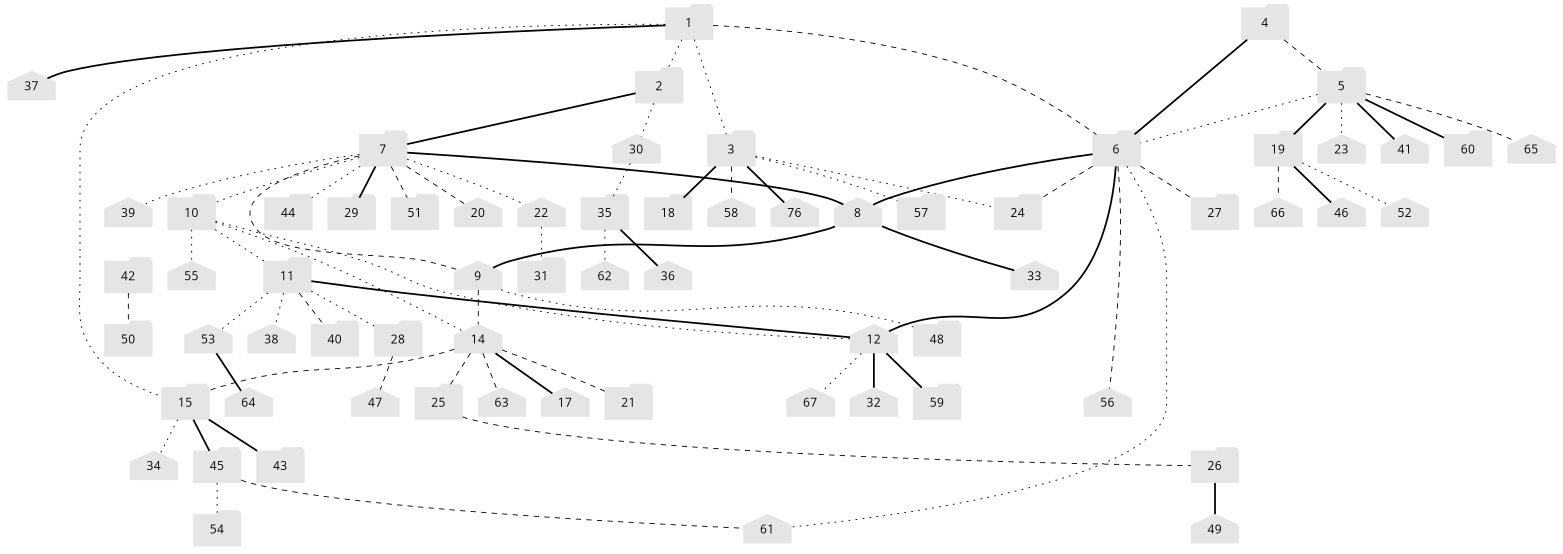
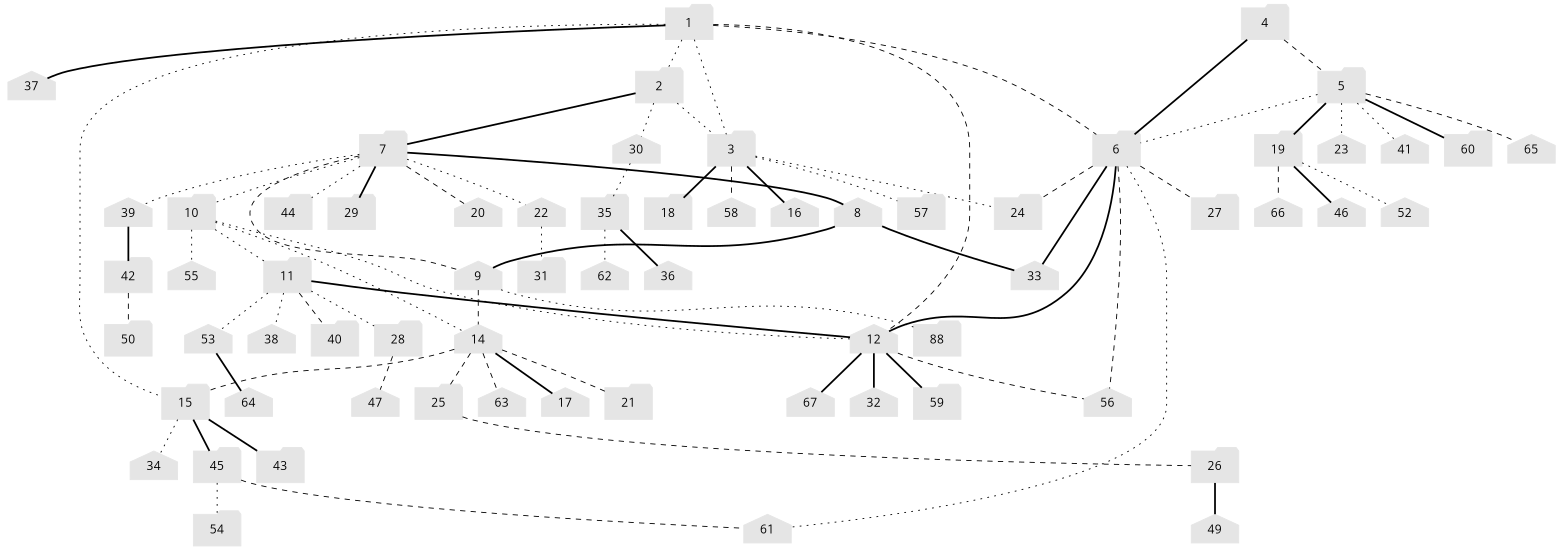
  graph {
    fontname="Open Sans"
    node [color=gray90 fontname="Open Sans" shape=folder style=filled]
    edge [fontname="Open Sans" style=dotted]
    1
    2
    3
    6
    12 [shape=house]
    15
    37 [shape=house]
    7
    30 [shape=house]
-   16 [shape=house label=76]
+   16 [shape=house]
    18
    24
    57
    58 [shape=house]
    8 [shape=house]
    27
    56 [shape=house]
    61 [shape=house]
    32 [shape=house]
    59
    67 [shape=house]
    34 [shape=house]
    43
    45
    9 [shape=house]
    10
    20 [shape=house]
    22 [shape=house]
    29
    39 [shape=house]
    44
-   51
    35
    4
    5
    19
    23 [shape=house]
    41 [shape=house]
    60
    65 [shape=house]
    46 [shape=house]
    52 [shape=house]
    66 [shape=house]
    33 [shape=house]
    14 [shape=house]
-   48
+   48 [label=88]
    11
    55 [shape=house]
    31
    42
    17 [shape=house]
    21
    25
    63 [shape=house]
    28
    38 [shape=house]
    40
    53 [shape=house]
    47 [shape=house]
    64 [shape=house]
    26
    54
    49 [shape=house]
    36 [shape=house]
    62 [shape=house]
    50
    1 -- 2
    1 -- 3
    1 -- 6 [style=dashed]
+   1 -- 12 [style=dashed]
    1 -- 15
    1 -- 37 [style=bold]
+   2 -- 3
    2 -- 7 [style=bold]
    2 -- 30
    3 -- 16 [style=bold]
    3 -- 18 [style=bold]
    3 -- 24
    3 -- 57
    3 -- 58 [style=dashed]
    6 -- 12 [style=bold]
    6 -- 24 [style=dashed]
-   6 -- 8 [style=bold]
+   6 -- 33 [style=bold]
    6 -- 27 [style=dashed]
    6 -- 56 [style=dashed]
    6 -- 61
+   12 -- 56 [style=dashed]
    12 -- 32 [style=bold]
    12 -- 59 [style=bold]
-   12 -- 67
+   12 -- 67 [style=bold]
    15 -- 34
    15 -- 43 [style=bold]
    15 -- 45 [style=bold]
    7 -- 8 [style=bold]
    7 -- 9 [style=dashed]
    7 -- 10
    7 -- 20 [style=dashed]
    7 -- 22
    7 -- 29 [style=bold]
    7 -- 39
    7 -- 44
-   7 -- 51 [style=dashed]
    30 -- 35
    8 -- 9 [style=bold]
    8 -- 33 [style=bold]
    45 -- 61 [style=dashed]
    45 -- 54
    9 -- 14 [style=dashed]
    9 -- 48
    10 -- 12
    10 -- 14
    10 -- 11
    10 -- 55
    22 -- 31
+   39 -- 42 [style=bold]
    35 -- 36 [style=bold]
    35 -- 62
    4 -- 6 [style=bold]
    4 -- 5 [style=dashed]
    5 -- 6
    5 -- 19 [style=bold]
    5 -- 23
-   5 -- 41 [style=bold]
+   5 -- 41
    5 -- 60 [style=bold]
    5 -- 65 [style=dashed]
    19 -- 46 [style=bold]
    19 -- 52
    19 -- 66 [style=dashed]
    14 -- 15 [style=dashed]
    14 -- 17 [style=bold]
    14 -- 21 [style=dashed]
    14 -- 25 [style=dashed]
    14 -- 63 [style=dashed]
    11 -- 12 [style=bold]
    11 -- 28
    11 -- 38
    11 -- 40 [style=dashed]
    11 -- 53
    42 -- 50 [style=dashed]
    25 -- 26 [style=dashed]
    28 -- 47 [style=dashed]
    53 -- 64 [style=bold]
    26 -- 49 [style=bold]
  }
